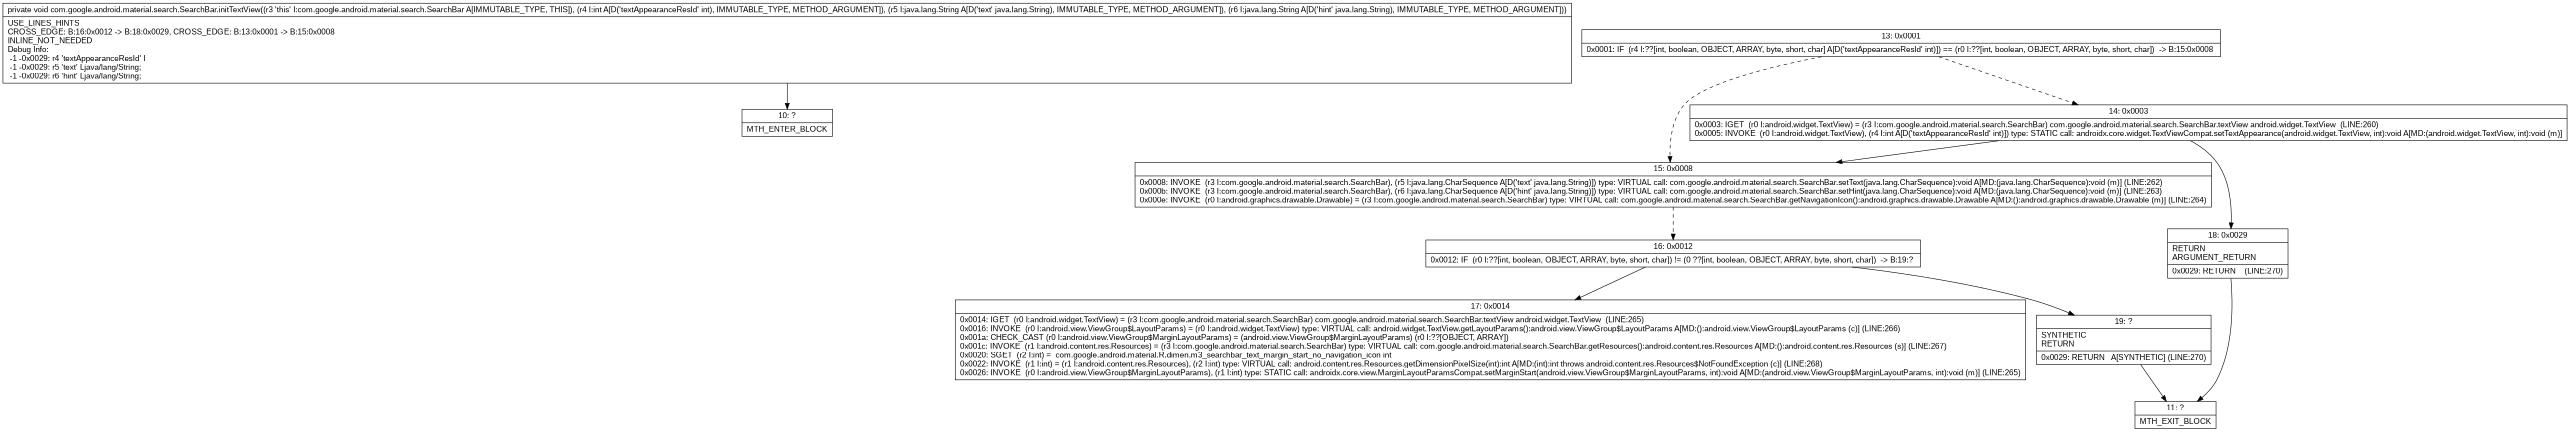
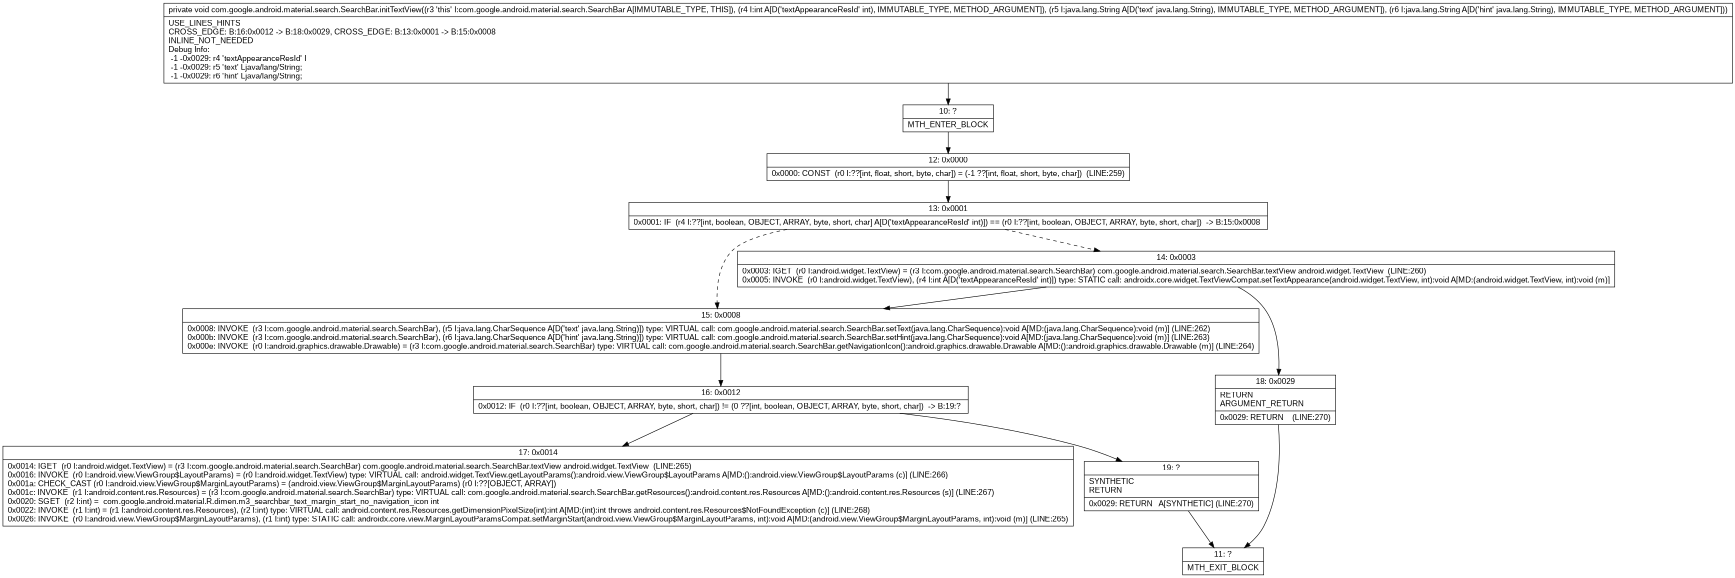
  digraph {
    fontname="Liberation Sans"
    node [fontname="Liberation Sans" shape=record]
    edge [fontname="Liberation Sans"]
    n1 [label="{10\:\ ?|MTH_ENTER_BLOCK\l}"]
+   n2 [label="{12\:\ 0x0000|0x0000: CONST  (r0 I:??[int, float, short, byte, char]) = (\-1 ??[int, float, short, byte, char])  (LINE:259)\l}"]
    n3 [label="{13\:\ 0x0001|0x0001: IF  (r4 I:??[int, boolean, OBJECT, ARRAY, byte, short, char] A[D('textAppearanceResId' int)]) == (r0 I:??[int, boolean, OBJECT, ARRAY, byte, short, char])  \-\> B:15:0x0008 \l}"]
    n4 [label="{14\:\ 0x0003|0x0003: IGET  (r0 I:android.widget.TextView) = (r3 I:com.google.android.material.search.SearchBar) com.google.android.material.search.SearchBar.textView android.widget.TextView  (LINE:260)\l0x0005: INVOKE  (r0 I:android.widget.TextView), (r4 I:int A[D('textAppearanceResId' int)]) type: STATIC call: androidx.core.widget.TextViewCompat.setTextAppearance(android.widget.TextView, int):void A[MD:(android.widget.TextView, int):void (m)]\l}"]
    n5 [label="{15\:\ 0x0008|0x0008: INVOKE  (r3 I:com.google.android.material.search.SearchBar), (r5 I:java.lang.CharSequence A[D('text' java.lang.String)]) type: VIRTUAL call: com.google.android.material.search.SearchBar.setText(java.lang.CharSequence):void A[MD:(java.lang.CharSequence):void (m)] (LINE:262)\l0x000b: INVOKE  (r3 I:com.google.android.material.search.SearchBar), (r6 I:java.lang.CharSequence A[D('hint' java.lang.String)]) type: VIRTUAL call: com.google.android.material.search.SearchBar.setHint(java.lang.CharSequence):void A[MD:(java.lang.CharSequence):void (m)] (LINE:263)\l0x000e: INVOKE  (r0 I:android.graphics.drawable.Drawable) = (r3 I:com.google.android.material.search.SearchBar) type: VIRTUAL call: com.google.android.material.search.SearchBar.getNavigationIcon():android.graphics.drawable.Drawable A[MD:():android.graphics.drawable.Drawable (m)] (LINE:264)\l}"]
    n6 [label="{18\:\ 0x0029|RETURN\lARGUMENT_RETURN\l|0x0029: RETURN    (LINE:270)\l}"]
    n7 [label="{16\:\ 0x0012|0x0012: IF  (r0 I:??[int, boolean, OBJECT, ARRAY, byte, short, char]) != (0 ??[int, boolean, OBJECT, ARRAY, byte, short, char])  \-\> B:19:? \l}"]
    n8 [label="{17\:\ 0x0014|0x0014: IGET  (r0 I:android.widget.TextView) = (r3 I:com.google.android.material.search.SearchBar) com.google.android.material.search.SearchBar.textView android.widget.TextView  (LINE:265)\l0x0016: INVOKE  (r0 I:android.view.ViewGroup$LayoutParams) = (r0 I:android.widget.TextView) type: VIRTUAL call: android.widget.TextView.getLayoutParams():android.view.ViewGroup$LayoutParams A[MD:():android.view.ViewGroup$LayoutParams (c)] (LINE:266)\l0x001a: CHECK_CAST (r0 I:android.view.ViewGroup$MarginLayoutParams) = (android.view.ViewGroup$MarginLayoutParams) (r0 I:??[OBJECT, ARRAY]) \l0x001c: INVOKE  (r1 I:android.content.res.Resources) = (r3 I:com.google.android.material.search.SearchBar) type: VIRTUAL call: com.google.android.material.search.SearchBar.getResources():android.content.res.Resources A[MD:():android.content.res.Resources (s)] (LINE:267)\l0x0020: SGET  (r2 I:int) =  com.google.android.material.R.dimen.m3_searchbar_text_margin_start_no_navigation_icon int \l0x0022: INVOKE  (r1 I:int) = (r1 I:android.content.res.Resources), (r2 I:int) type: VIRTUAL call: android.content.res.Resources.getDimensionPixelSize(int):int A[MD:(int):int throws android.content.res.Resources$NotFoundException (c)] (LINE:268)\l0x0026: INVOKE  (r0 I:android.view.ViewGroup$MarginLayoutParams), (r1 I:int) type: STATIC call: androidx.core.view.MarginLayoutParamsCompat.setMarginStart(android.view.ViewGroup$MarginLayoutParams, int):void A[MD:(android.view.ViewGroup$MarginLayoutParams, int):void (m)] (LINE:265)\l}"]
    n9 [label="{19\:\ ?|SYNTHETIC\lRETURN\l|0x0029: RETURN   A[SYNTHETIC] (LINE:270)\l}"]
    n10 [label="{11\:\ ?|MTH_EXIT_BLOCK\l}"]
    n11 [label="{private void com.google.android.material.search.SearchBar.initTextView((r3 'this' I:com.google.android.material.search.SearchBar A[IMMUTABLE_TYPE, THIS]), (r4 I:int A[D('textAppearanceResId' int), IMMUTABLE_TYPE, METHOD_ARGUMENT]), (r5 I:java.lang.String A[D('text' java.lang.String), IMMUTABLE_TYPE, METHOD_ARGUMENT]), (r6 I:java.lang.String A[D('hint' java.lang.String), IMMUTABLE_TYPE, METHOD_ARGUMENT]))  | USE_LINES_HINTS\lCROSS_EDGE: B:16:0x0012 \-\> B:18:0x0029, CROSS_EDGE: B:13:0x0001 \-\> B:15:0x0008\lINLINE_NOT_NEEDED\lDebug Info:\l  \-1 \-0x0029: r4 'textAppearanceResId' I\l  \-1 \-0x0029: r5 'text' Ljava\/lang\/String;\l  \-1 \-0x0029: r6 'hint' Ljava\/lang\/String;\l}"]
+   n1 -> n2
+   n2 -> n3
    n3 -> n4 [style=dashed]
    n3 -> n5 [style=dashed]
    n4 -> n5
    n4 -> n6
-   n5 -> n7 [style=dashed]
+   n5 -> n7
    n6 -> n10
    n7 -> n8 [style=solid]
    n7 -> n9
    n9 -> n10
    n11 -> n1
  }
